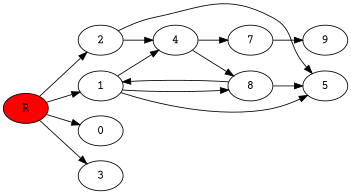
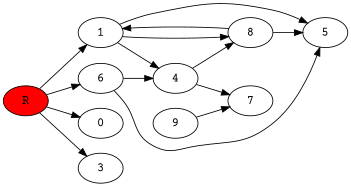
  digraph {
    fontname="Courier Prime"
    rankdir=LR
    node [fontname="Courier Prime"]
    edge [fontname="Courier Prime"]
    1
    4
    5
    8
    7
    9
-   6 [label=2]
+   6
    R [fillcolor="#ff0000" style=filled]
    n9 [label=0]
    3
    1 -> 4
    1 -> 5
    1 -> 8
    4 -> 8
    4 -> 7
    8 -> 1
    8 -> 5
-   7 -> 9
+   9 -> 7
    6 -> 4
    6 -> 5
    R -> 1
    R -> 6
    R -> n9
    R -> 3
  }
